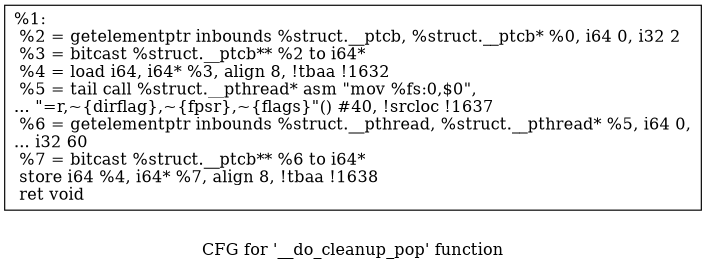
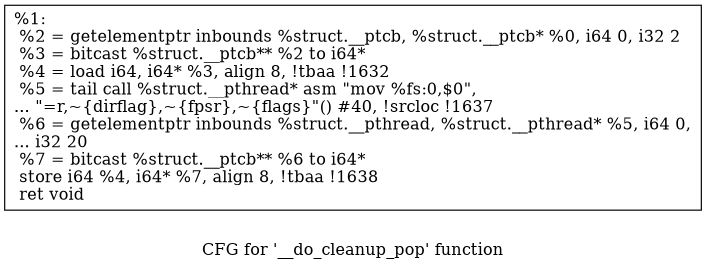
  digraph {
    label="CFG for '__do_cleanup_pop' function"
-   n1 [label="{%1:\l  %2 = getelementptr inbounds %struct.__ptcb, %struct.__ptcb* %0, i64 0, i32 2\l  %3 = bitcast %struct.__ptcb** %2 to i64*\l  %4 = load i64, i64* %3, align 8, !tbaa !1632\l  %5 = tail call %struct.__pthread* asm \"mov %fs:0,$0\",\l... \"=r,~\{dirflag\},~\{fpsr\},~\{flags\}\"() #40, !srcloc !1637\l  %6 = getelementptr inbounds %struct.__pthread, %struct.__pthread* %5, i64 0,\l... i32 60\l  %7 = bitcast %struct.__ptcb** %6 to i64*\l  store i64 %4, i64* %7, align 8, !tbaa !1638\l  ret void\l}" shape=record]
+   n1 [label="{%1:\l  %2 = getelementptr inbounds %struct.__ptcb, %struct.__ptcb* %0, i64 0, i32 2\l  %3 = bitcast %struct.__ptcb** %2 to i64*\l  %4 = load i64, i64* %3, align 8, !tbaa !1632\l  %5 = tail call %struct.__pthread* asm \"mov %fs:0,$0\",\l... \"=r,~\{dirflag\},~\{fpsr\},~\{flags\}\"() #40, !srcloc !1637\l  %6 = getelementptr inbounds %struct.__pthread, %struct.__pthread* %5, i64 0,\l... i32 20\l  %7 = bitcast %struct.__ptcb** %6 to i64*\l  store i64 %4, i64* %7, align 8, !tbaa !1638\l  ret void\l}" shape=record]
  }
